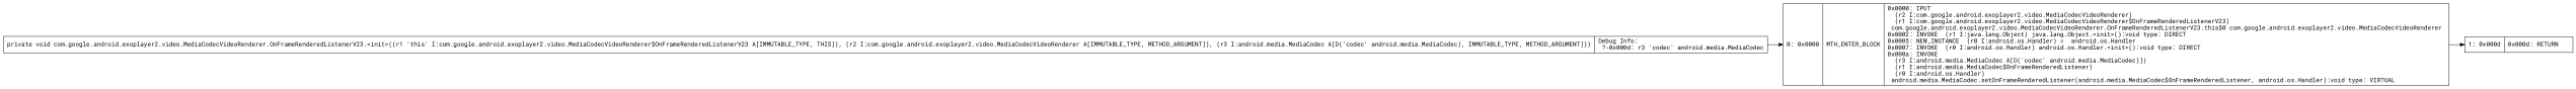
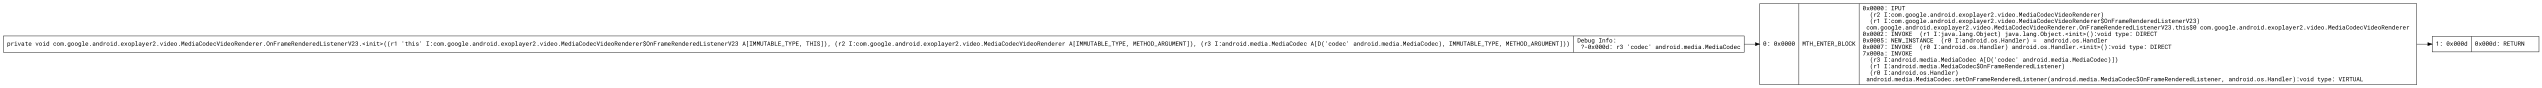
  digraph {
    rankdir=LR
    fontname="Roboto Mono"
    node [shape=record fontname="Roboto Mono"]
    edge [fontname="Roboto Mono"]
-   n1 [label="{0\:\ 0x0000|MTH_ENTER_BLOCK\l|0x0000: IPUT  \l  (r2 I:com.google.android.exoplayer2.video.MediaCodecVideoRenderer)\l  (r1 I:com.google.android.exoplayer2.video.MediaCodecVideoRenderer$OnFrameRenderedListenerV23)\l com.google.android.exoplayer2.video.MediaCodecVideoRenderer.OnFrameRenderedListenerV23.this$0 com.google.android.exoplayer2.video.MediaCodecVideoRenderer \l0x0002: INVOKE  (r1 I:java.lang.Object) java.lang.Object.\<init\>():void type: DIRECT \l0x0005: NEW_INSTANCE  (r0 I:android.os.Handler) =  android.os.Handler \l0x0007: INVOKE  (r0 I:android.os.Handler) android.os.Handler.\<init\>():void type: DIRECT \l0x000a: INVOKE  \l  (r3 I:android.media.MediaCodec A[D('codec' android.media.MediaCodec)])\l  (r1 I:android.media.MediaCodec$OnFrameRenderedListener)\l  (r0 I:android.os.Handler)\l android.media.MediaCodec.setOnFrameRenderedListener(android.media.MediaCodec$OnFrameRenderedListener, android.os.Handler):void type: VIRTUAL \l}"]
+   n1 [label="{0\:\ 0x0000|MTH_ENTER_BLOCK\l|0x0000: IPUT  \l  (r2 I:com.google.android.exoplayer2.video.MediaCodecVideoRenderer)\l  (r1 I:com.google.android.exoplayer2.video.MediaCodecVideoRenderer$OnFrameRenderedListenerV23)\l com.google.android.exoplayer2.video.MediaCodecVideoRenderer.OnFrameRenderedListenerV23.this$0 com.google.android.exoplayer2.video.MediaCodecVideoRenderer \l0x0002: INVOKE  (r1 I:java.lang.Object) java.lang.Object.\<init\>():void type: DIRECT \l0x0005: NEW_INSTANCE  (r0 I:android.os.Handler) =  android.os.Handler \l0x0007: INVOKE  (r0 I:android.os.Handler) android.os.Handler.\<init\>():void type: DIRECT \l7x000a: INVOKE  \l  (r3 I:android.media.MediaCodec A[D('codec' android.media.MediaCodec)])\l  (r1 I:android.media.MediaCodec$OnFrameRenderedListener)\l  (r0 I:android.os.Handler)\l android.media.MediaCodec.setOnFrameRenderedListener(android.media.MediaCodec$OnFrameRenderedListener, android.os.Handler):void type: VIRTUAL \l}"]
    n2 [label="{1\:\ 0x000d|0x000d: RETURN   \l}"]
    n3 [label="{private void com.google.android.exoplayer2.video.MediaCodecVideoRenderer.OnFrameRenderedListenerV23.\<init\>((r1 'this' I:com.google.android.exoplayer2.video.MediaCodecVideoRenderer$OnFrameRenderedListenerV23 A[IMMUTABLE_TYPE, THIS]), (r2 I:com.google.android.exoplayer2.video.MediaCodecVideoRenderer A[IMMUTABLE_TYPE, METHOD_ARGUMENT]), (r3 I:android.media.MediaCodec A[D('codec' android.media.MediaCodec), IMMUTABLE_TYPE, METHOD_ARGUMENT]))  | Debug Info:\l  ?\-0x000d: r3 'codec' android.media.MediaCodec\l}"]
    n1 -> n2
    n3 -> n1
  }
